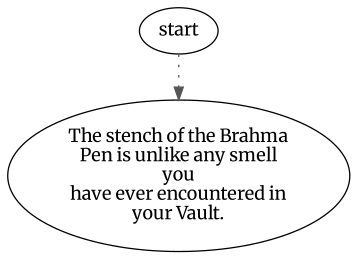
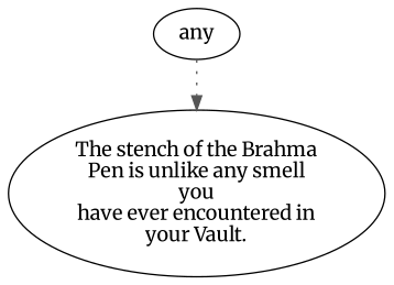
  digraph {
    fontname=Merriweather
    node [color="#000000" fillcolor="#FFFFFF" style=filled fontname=Merriweather]
-   start
+   start [label=any]
    n2 [label="The stench of the Brahma\nPen is unlike any smell\nyou\nhave ever encountered in\nyour Vault."]
    start -> n2 [color="#555555" style=dotted fontname=Merriweather]
  }
